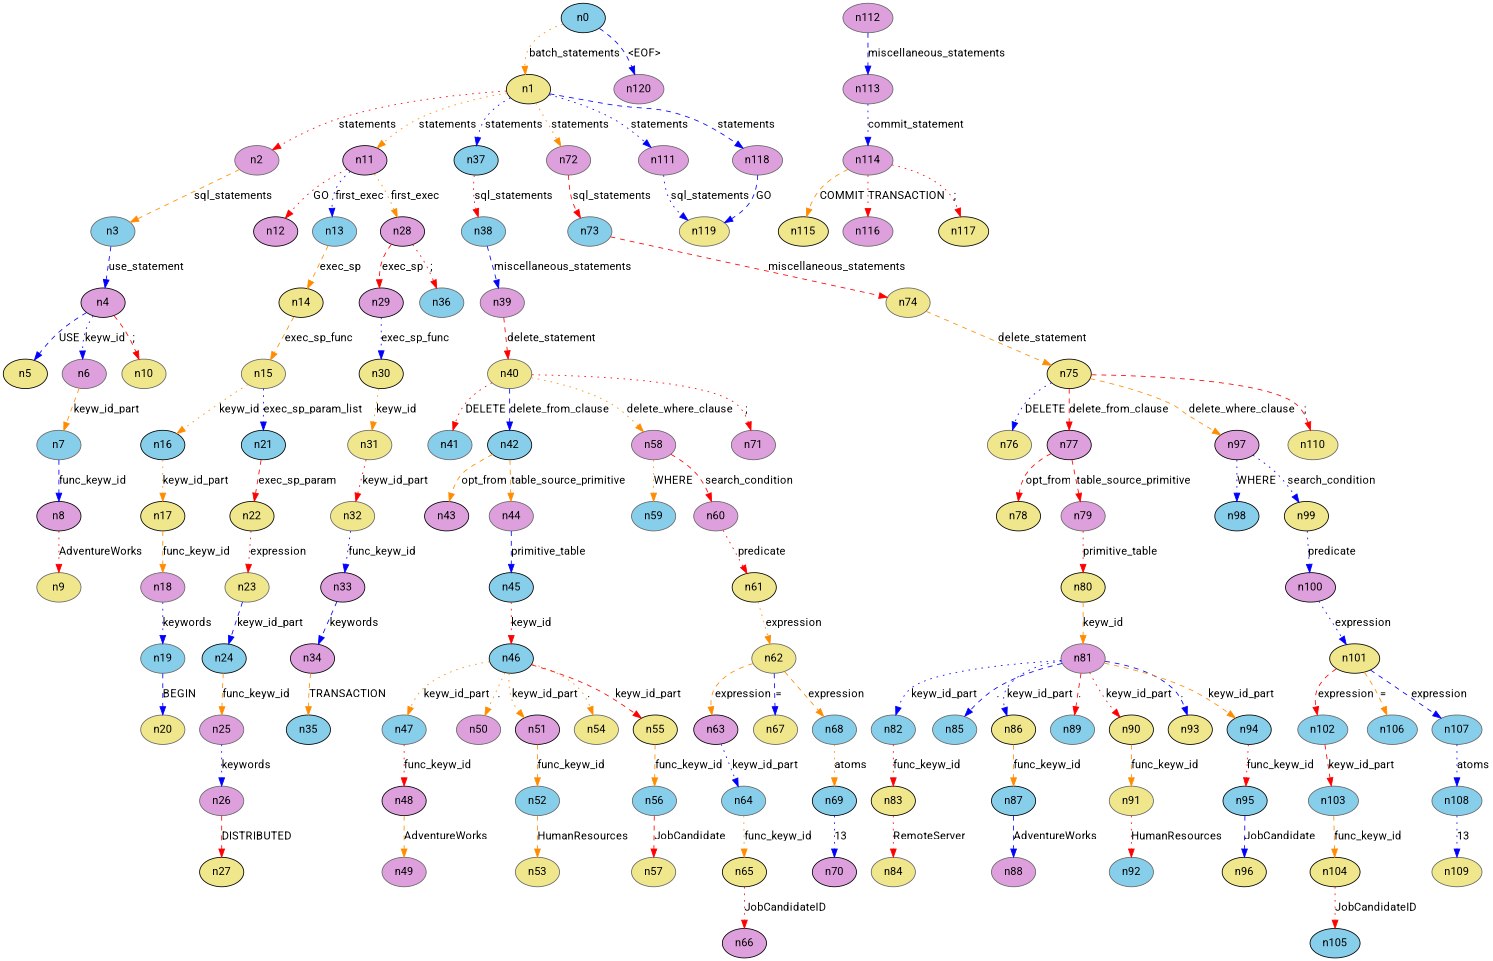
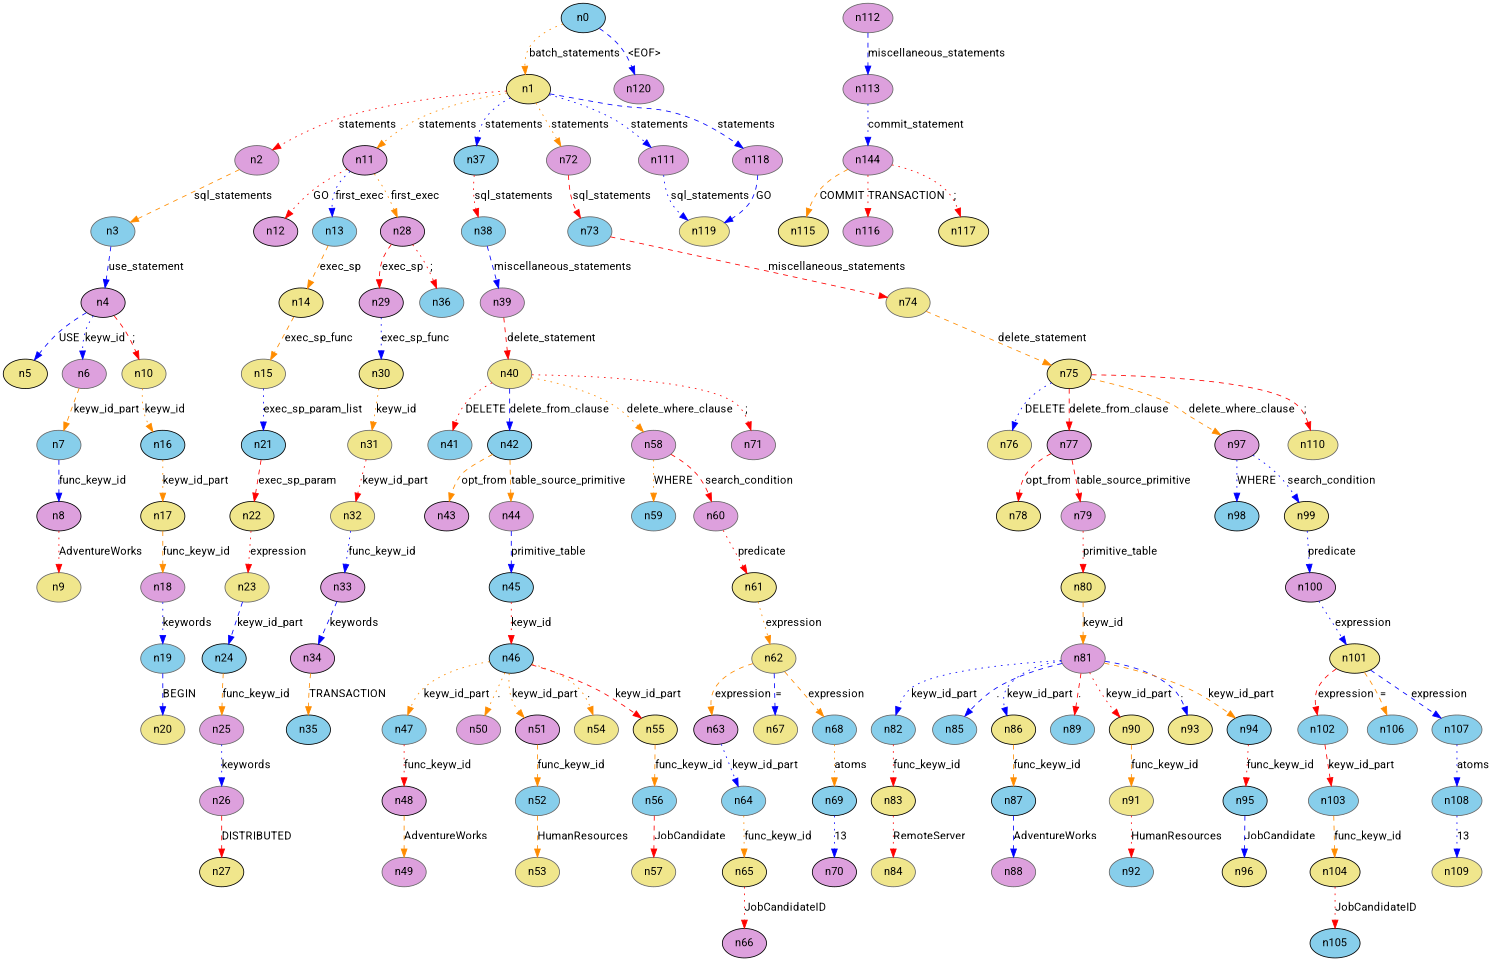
  digraph {
    fontname=Roboto
    node [color=gray40 fillcolor=khaki fontname=Roboto style=filled]
    edge [color=blue fontname=Roboto style=dotted]
    n0 [color=black fillcolor=skyblue]
    n1 [color=black]
    n120 [fillcolor=plum]
    n2 [fillcolor=plum]
    n11 [color=black fillcolor=plum]
    n37 [color=black fillcolor=skyblue]
    n72 [fillcolor=plum]
    n111 [fillcolor=plum]
    n118 [fillcolor=plum]
    n3 [fillcolor=skyblue]
    n12 [color=black fillcolor=plum]
    n13 [fillcolor=skyblue]
    n28 [color=black fillcolor=plum]
    n38 [fillcolor=skyblue]
    n73 [fillcolor=skyblue]
    n119
    n4 [color=black fillcolor=plum]
    n5 [color=black]
    n6 [fillcolor=plum]
    n10
    n7 [fillcolor=skyblue]
    n8 [color=black fillcolor=plum]
    n9
    n14 [color=black]
    n29 [color=black fillcolor=plum]
    n36 [fillcolor=skyblue]
    n15
    n16 [color=black fillcolor=skyblue]
    n21 [color=black fillcolor=skyblue]
    n17 [color=black]
    n22 [color=black]
    n18 [fillcolor=plum]
    n19 [fillcolor=skyblue]
    n20
    n23
    n24 [color=black fillcolor=skyblue]
    n25 [fillcolor=plum]
    n26 [fillcolor=plum]
    n27 [color=black]
    n30 [color=black]
    n31
    n32
    n33 [color=black fillcolor=plum]
    n34 [color=black fillcolor=plum]
    n35 [color=black fillcolor=skyblue]
    n39 [fillcolor=plum]
    n40
    n41 [fillcolor=skyblue]
    n42 [color=black fillcolor=skyblue]
    n58 [fillcolor=plum]
    n71 [fillcolor=plum]
    n43 [color=black fillcolor=plum]
    n44 [fillcolor=plum]
    n59 [fillcolor=skyblue]
    n60 [fillcolor=plum]
    n45 [color=black fillcolor=skyblue]
    n46 [color=black fillcolor=skyblue]
    n47 [fillcolor=skyblue]
    n50 [fillcolor=plum]
    n51 [color=black fillcolor=plum]
    n54
    n55 [color=black]
    n48 [color=black fillcolor=plum]
    n52 [fillcolor=skyblue]
    n56 [fillcolor=skyblue]
    n49 [fillcolor=plum]
    n53
    n57
    n61 [color=black]
    n62
    n63 [color=black fillcolor=plum]
    n67
    n68 [fillcolor=skyblue]
    n64 [fillcolor=skyblue]
    n69 [color=black fillcolor=skyblue]
    n65 [color=black]
    n66 [color=black fillcolor=plum]
    n70 [color=black fillcolor=plum]
    n74
    n75 [color=black]
    n76
    n77 [color=black fillcolor=plum]
    n97 [color=black fillcolor=plum]
    n110
    n78 [color=black]
    n79 [fillcolor=plum]
    n98 [color=black fillcolor=skyblue]
    n99 [color=black]
    n80 [color=black]
    n81 [fillcolor=plum]
    n82 [fillcolor=skyblue]
    n85 [fillcolor=skyblue]
    n86 [color=black]
    n89 [fillcolor=skyblue]
    n90 [color=black]
    n93 [color=black]
    n94 [color=black fillcolor=skyblue]
    n83 [color=black]
    n87 [color=black fillcolor=skyblue]
    n91
    n95 [color=black fillcolor=skyblue]
    n84
    n88 [fillcolor=plum]
    n92 [fillcolor=skyblue]
    n96 [color=black]
    n100 [color=black fillcolor=plum]
    n101 [color=black]
    n102 [fillcolor=skyblue]
    n106 [fillcolor=skyblue]
    n107 [fillcolor=skyblue]
    n103 [fillcolor=skyblue]
    n108 [fillcolor=skyblue]
    n104 [color=black]
    n105 [color=black fillcolor=skyblue]
    n109
    n112 [fillcolor=plum]
    n113 [fillcolor=plum]
-   n114 [fillcolor=plum]
+   n114 [fillcolor=plum label=n144]
    n115 [color=black]
    n116 [fillcolor=plum]
    n117 [color=black]
    n0 -> n1 [color=darkorange label=batch_statements]
    n0 -> n120 [label="<EOF>" style=dashed]
    n1 -> n2 [color=red label=statements]
    n1 -> n11 [color=darkorange label=statements]
    n1 -> n37 [label=statements]
    n1 -> n72 [color=darkorange label=statements]
    n1 -> n111 [label=statements]
    n1 -> n118 [label=statements style=dashed]
    n2 -> n3 [color=darkorange label=sql_statements style=dashed]
    n11 -> n12 [color=red label=GO]
    n11 -> n13 [label=first_exec]
    n11 -> n28 [color=darkorange label=first_exec]
    n37 -> n38 [color=red label=sql_statements]
    n72 -> n73 [color=red label=sql_statements style=dashed]
    n111 -> n119 [label=sql_statements]
    n118 -> n119 [label=GO style=dashed]
    n3 -> n4 [label=use_statement style=dashed]
    n13 -> n14 [color=darkorange label=exec_sp style=dashed]
    n28 -> n29 [color=red label=exec_sp style=dashed]
    n28 -> n36 [color=red label=";"]
    n38 -> n39 [label=miscellaneous_statements style=dashed]
    n73 -> n74 [color=red label=miscellaneous_statements style=dashed]
    n4 -> n5 [label=USE style=dashed]
    n4 -> n6 [label=keyw_id]
    n4 -> n10 [color=red label=";" style=dashed]
    n6 -> n7 [color=darkorange label=keyw_id_part style=dashed]
    n7 -> n8 [label=func_keyw_id style=dashed]
    n8 -> n9 [color=red label=AdventureWorks]
    n14 -> n15 [color=darkorange label=exec_sp_func style=dashed]
    n29 -> n30 [label=exec_sp_func]
-   n15 -> n16 [color=darkorange label=keyw_id]
+   n10 -> n16 [color=darkorange label=keyw_id]
    n15 -> n21 [label=exec_sp_param_list]
    n16 -> n17 [color=darkorange label=keyw_id_part]
    n21 -> n22 [color=red label=exec_sp_param style=dashed]
    n17 -> n18 [color=darkorange label=func_keyw_id style=dashed]
    n22 -> n23 [color=red label=expression]
    n18 -> n19 [label=keywords]
    n19 -> n20 [label=BEGIN style=dashed]
    n23 -> n24 [label=keyw_id_part style=dashed]
    n24 -> n25 [color=darkorange label=func_keyw_id style=dashed]
    n25 -> n26 [label=keywords]
    n26 -> n27 [color=red label=DISTRIBUTED style=dashed]
    n30 -> n31 [color=darkorange label=keyw_id]
    n31 -> n32 [color=red label=keyw_id_part]
    n32 -> n33 [label=func_keyw_id]
    n33 -> n34 [label=keywords style=dashed]
    n34 -> n35 [color=darkorange label=TRANSACTION style=dashed]
    n39 -> n40 [color=red label=delete_statement style=dashed]
    n40 -> n41 [color=red label=DELETE]
    n40 -> n42 [label=delete_from_clause style=dashed]
    n40 -> n58 [color=darkorange label=delete_where_clause]
    n40 -> n71 [color=red label=";"]
    n42 -> n43 [color=darkorange label=opt_from style=dashed]
    n42 -> n44 [color=darkorange label=table_source_primitive style=dashed]
    n58 -> n59 [color=darkorange label=WHERE]
    n58 -> n60 [color=red label=search_condition style=dashed]
    n44 -> n45 [label=primitive_table style=dashed]
    n60 -> n61 [color=red label=predicate]
    n45 -> n46 [color=red label=keyw_id]
    n46 -> n47 [color=darkorange label=keyw_id_part]
    n46 -> n50 [color=darkorange label="."]
    n46 -> n51 [color=darkorange label=keyw_id_part]
    n46 -> n54 [color=darkorange label="."]
    n46 -> n55 [color=red label=keyw_id_part style=dashed]
    n47 -> n48 [color=red label=func_keyw_id]
    n51 -> n52 [color=darkorange label=func_keyw_id style=dashed]
    n55 -> n56 [color=darkorange label=func_keyw_id style=dashed]
    n48 -> n49 [color=darkorange label=AdventureWorks style=dashed]
    n52 -> n53 [color=darkorange label=HumanResources style=dashed]
    n56 -> n57 [color=red label=JobCandidate style=dashed]
    n61 -> n62 [color=darkorange label=expression]
    n62 -> n63 [color=darkorange label=expression style=dashed]
    n62 -> n67 [label="=" style=dashed]
    n62 -> n68 [color=darkorange label=expression style=dashed]
    n63 -> n64 [label=keyw_id_part]
    n68 -> n69 [color=darkorange label=atoms]
    n64 -> n65 [color=darkorange label=func_keyw_id]
    n69 -> n70 [label=13]
    n65 -> n66 [color=red label=JobCandidateID]
    n74 -> n75 [color=darkorange label=delete_statement style=dashed]
    n75 -> n76 [label=DELETE]
    n75 -> n77 [color=red label=delete_from_clause style=dashed]
    n75 -> n97 [color=darkorange label=delete_where_clause style=dashed]
    n75 -> n110 [color=red label=";" style=dashed]
    n77 -> n78 [color=red label=opt_from style=dashed]
    n77 -> n79 [color=red label=table_source_primitive style=dashed]
    n97 -> n98 [label=WHERE]
    n97 -> n99 [label=search_condition]
    n79 -> n80 [color=red label=primitive_table]
    n99 -> n100 [label=predicate]
    n80 -> n81 [color=darkorange label=keyw_id style=dashed]
    n81 -> n82 [label=keyw_id_part]
    n81 -> n85 [label="." style=dashed]
    n81 -> n86 [label=keyw_id_part]
    n81 -> n89 [color=red label="." style=dashed]
    n81 -> n90 [color=red label=keyw_id_part]
    n81 -> n93 [label="." style=dashed]
    n81 -> n94 [color=darkorange label=keyw_id_part style=dashed]
    n82 -> n83 [color=red label=func_keyw_id]
    n86 -> n87 [color=darkorange label=func_keyw_id style=dashed]
    n90 -> n91 [color=darkorange label=func_keyw_id style=dashed]
    n94 -> n95 [color=red label=func_keyw_id]
    n83 -> n84 [color=red label=RemoteServer]
    n87 -> n88 [label=AdventureWorks style=dashed]
    n91 -> n92 [color=red label=HumanResources]
    n95 -> n96 [label=JobCandidate style=dashed]
    n100 -> n101 [label=expression]
    n101 -> n102 [color=red label=expression style=dashed]
    n101 -> n106 [color=darkorange label="=" style=dashed]
    n101 -> n107 [label=expression style=dashed]
    n102 -> n103 [color=red label=keyw_id_part style=dashed]
    n107 -> n108 [label=atoms]
    n103 -> n104 [color=darkorange label=func_keyw_id style=dashed]
    n108 -> n109 [label=13]
    n104 -> n105 [color=red label=JobCandidateID]
    n112 -> n113 [label=miscellaneous_statements style=dashed]
    n113 -> n114 [label=commit_statement]
    n114 -> n115 [color=darkorange label=COMMIT style=dashed]
    n114 -> n116 [color=red label=TRANSACTION]
    n114 -> n117 [color=red label=";"]
  }
